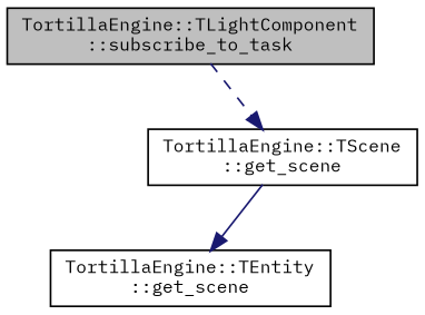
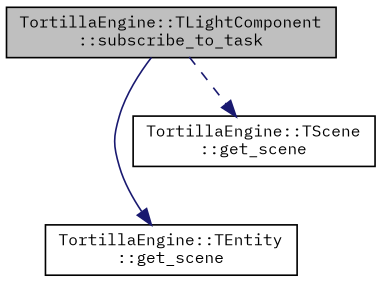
  digraph {
    fontname="IBM Plex Mono"
    rankdir=TB
    node [color=black fillcolor=white fontname="IBM Plex Mono" fontsize=10 shape=record style=filled]
    edge [color=midnightblue fontname="IBM Plex Mono" fontsize=10 labelfontname=Helvetica labelfontsize=10]
    n1 [fillcolor=grey75 fontcolor=black height=0.2 label="TortillaEngine::TLightComponent\l::subscribe_to_task" width=0.4]
    n2 [height=0.2 label="TortillaEngine::TEntity\l::get_scene" width=0.4]
    n3 [height=0.2 label="TortillaEngine::TScene\l::get_scene" width=0.4]
-   n3 -> n2 [style=solid]
+   n1 -> n2 [style=solid]
    n1 -> n3 [style=dashed]
  }
